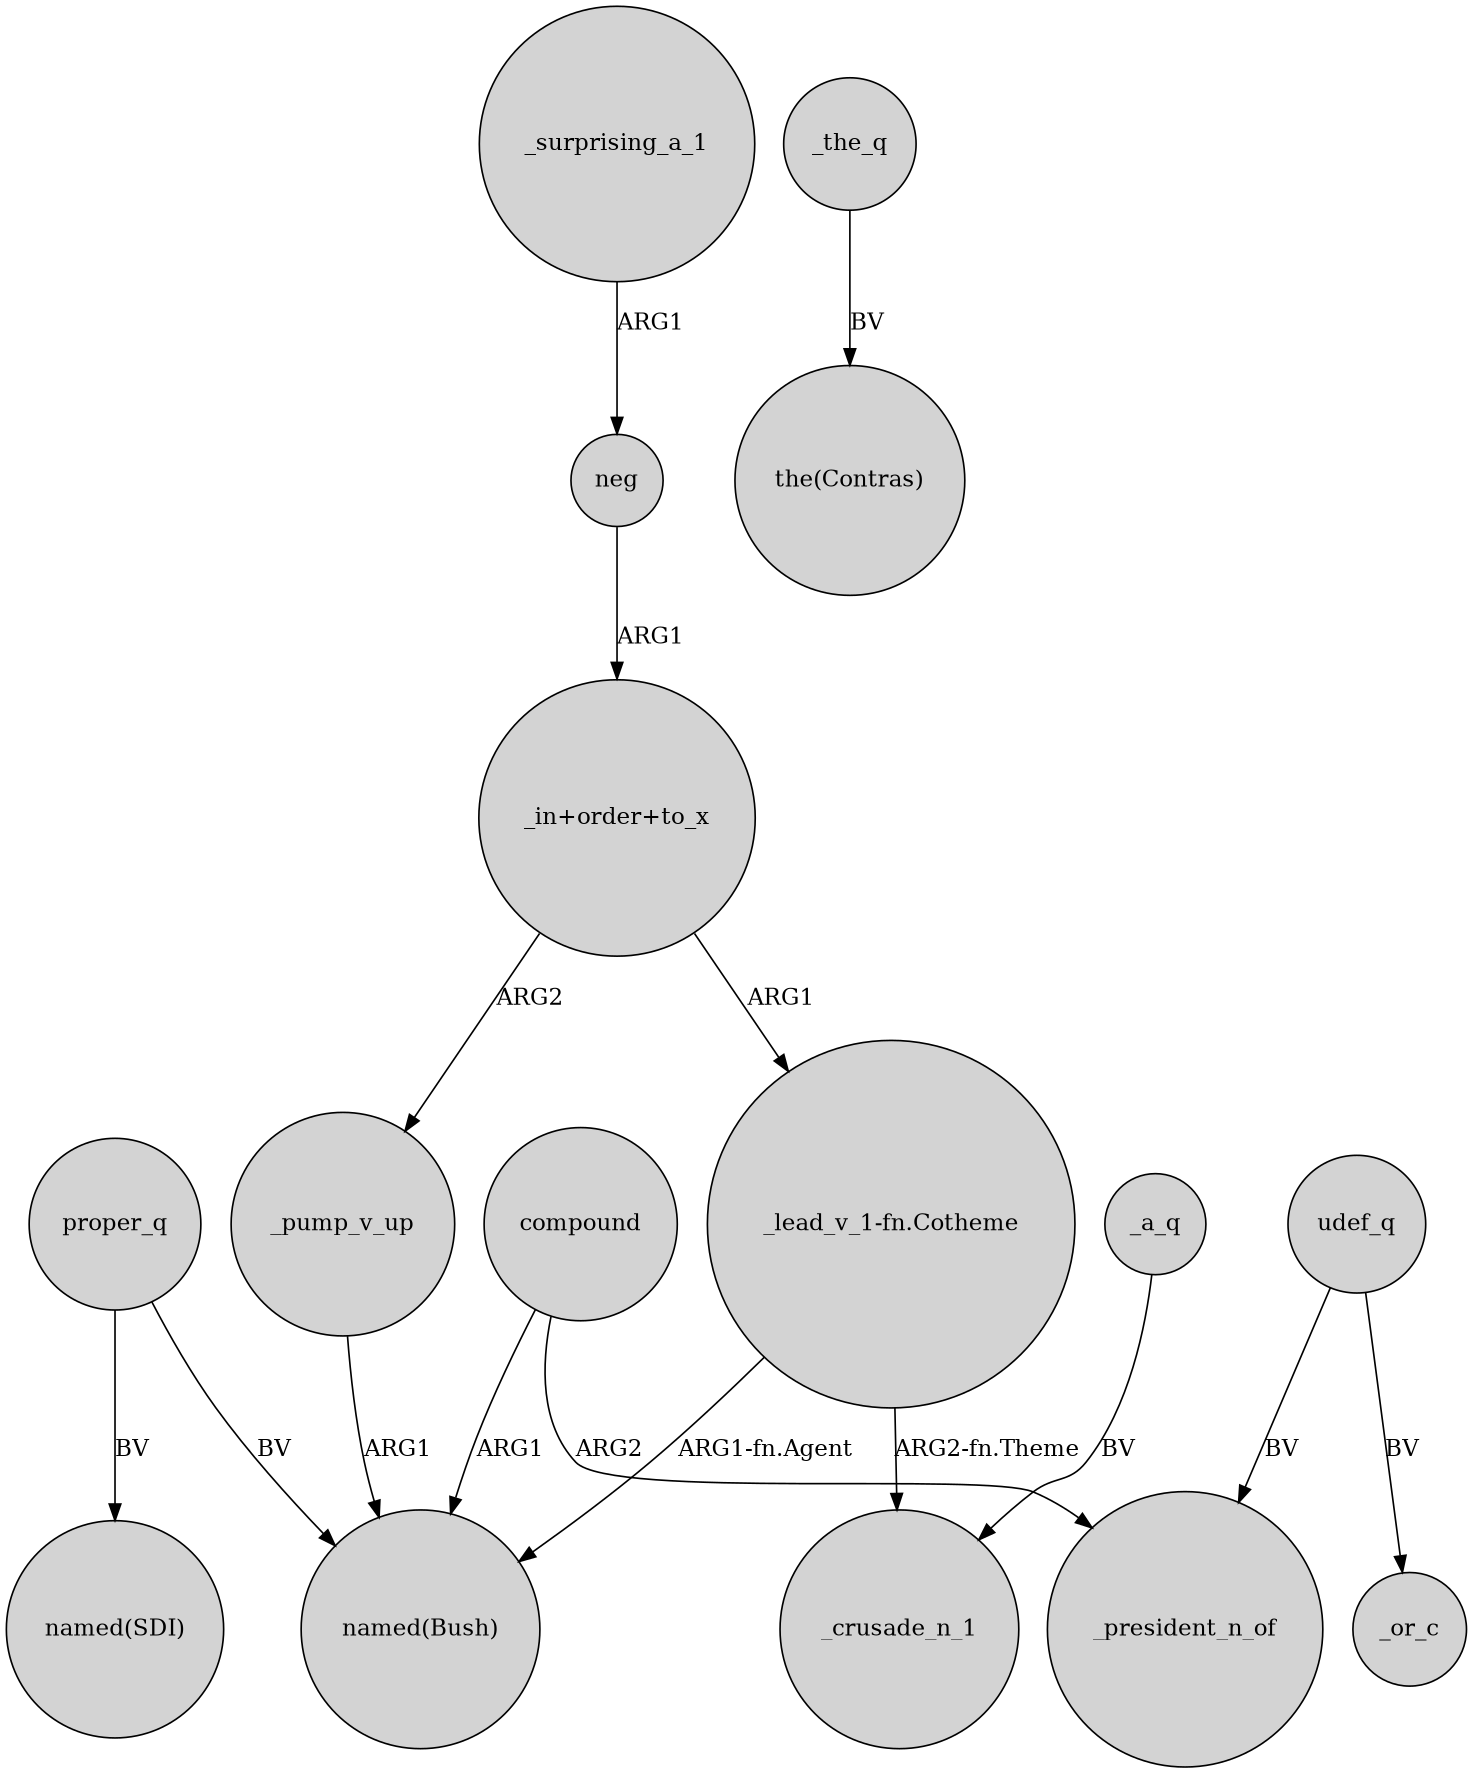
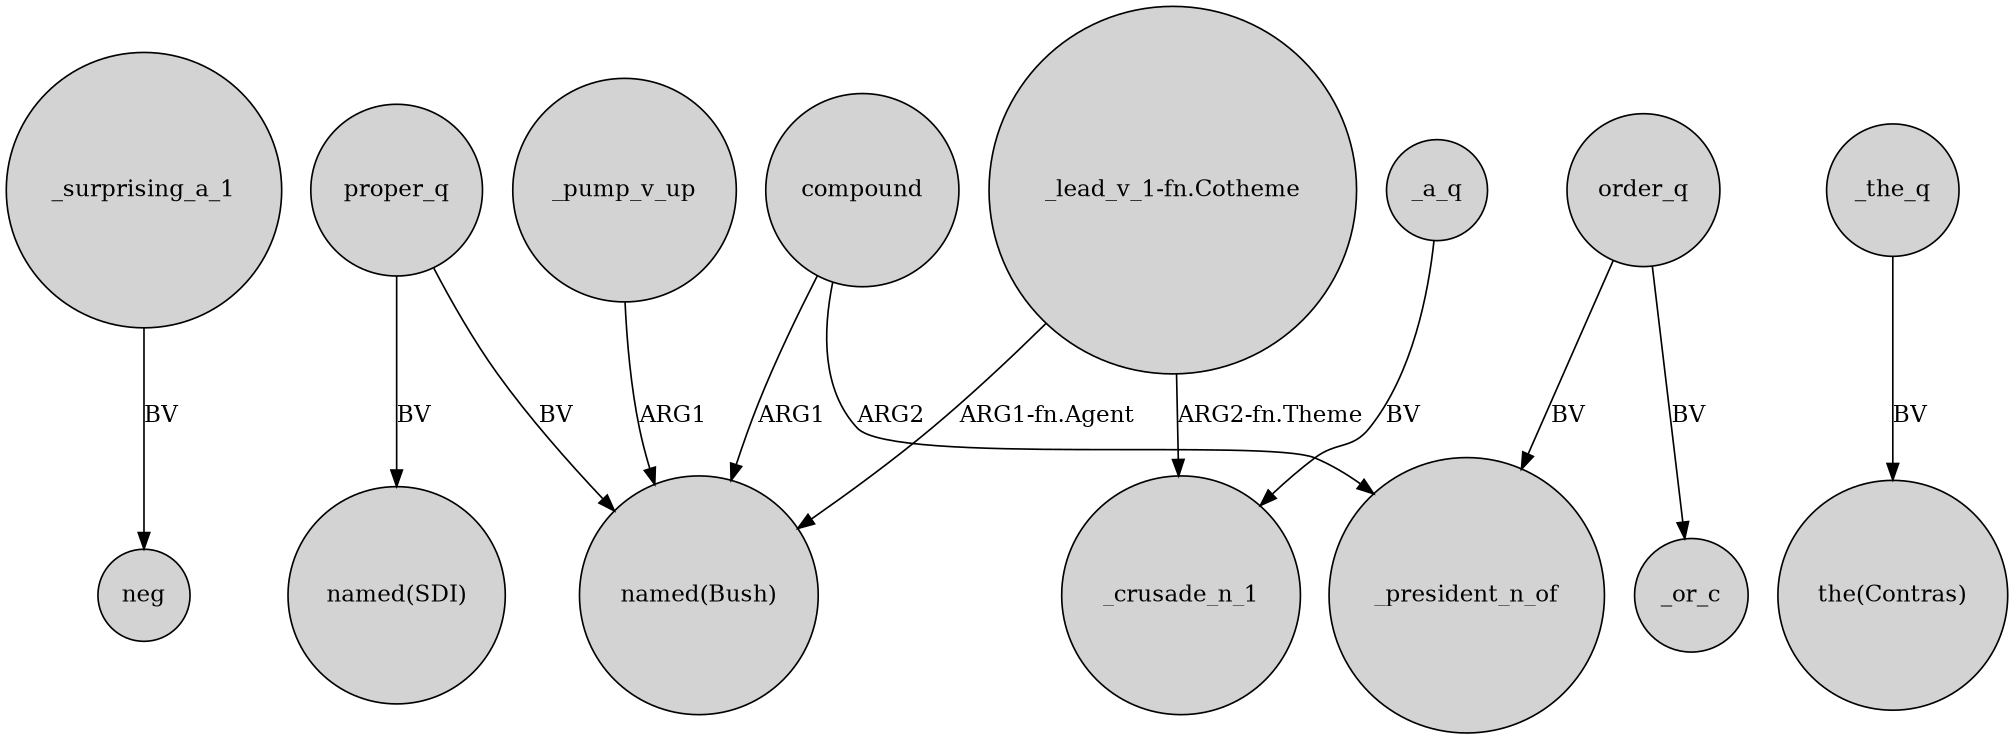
  digraph {
    node [shape=circle style=filled]
    _surprising_a_1
    neg
-   "_in+order+to_x"
    _pump_v_up
    "_lead_v_1-fn.Cotheme"
    "named(Bush)"
    _a_q
    _crusade_n_1
-   udef_q
+   udef_q [label=order_q]
    _or_c
    _president_n_of
    compound
    n13 [label="the(Contras)"]
    _the_q
    proper_q
    "named(SDI)"
-   _surprising_a_1 -> neg [label=ARG1]
-   neg -> "_in+order+to_x" [label=ARG1]
-   "_in+order+to_x" -> _pump_v_up [label=ARG2]
-   "_in+order+to_x" -> "_lead_v_1-fn.Cotheme" [label=ARG1]
+   _surprising_a_1 -> neg [label=BV]
    _pump_v_up -> "named(Bush)" [label=ARG1]
    "_lead_v_1-fn.Cotheme" -> "named(Bush)" [label="ARG1-fn.Agent"]
    "_lead_v_1-fn.Cotheme" -> _crusade_n_1 [label="ARG2-fn.Theme"]
    _a_q -> _crusade_n_1 [label=BV]
    udef_q -> _or_c [label=BV]
    udef_q -> _president_n_of [label=BV]
    compound -> "named(Bush)" [label=ARG1]
    compound -> _president_n_of [label=ARG2]
    _the_q -> n13 [label=BV]
    proper_q -> "named(Bush)" [label=BV]
    proper_q -> "named(SDI)" [label=BV]
  }
